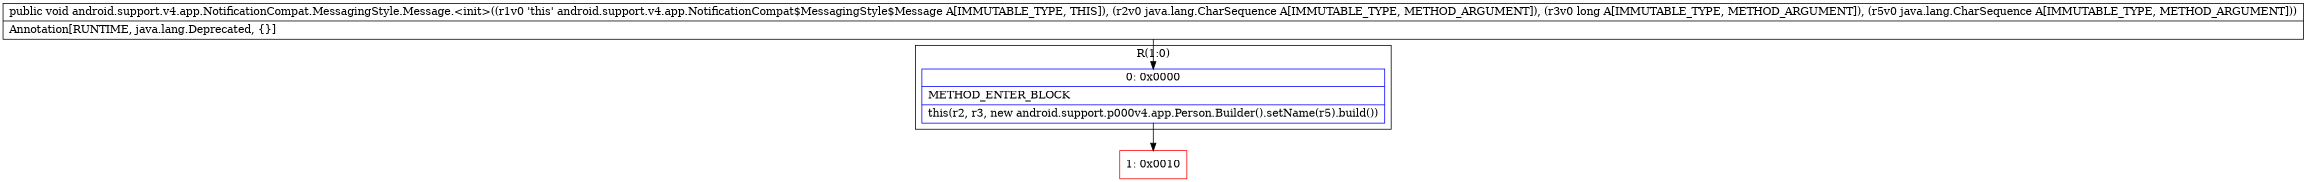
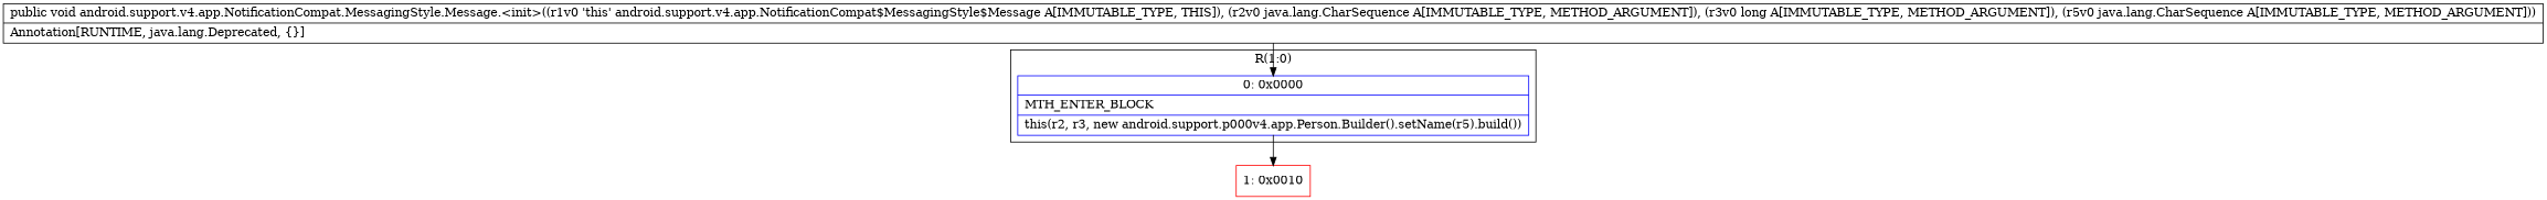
  digraph {
    node [shape=record]
-   n1 [color=blue label="{0\:\ 0x0000|METHOD_ENTER_BLOCK\l|this(r2, r3, new android.support.p000v4.app.Person.Builder().setName(r5).build())\l}"]
+   n1 [color=blue label="{0\:\ 0x0000|MTH_ENTER_BLOCK\l|this(r2, r3, new android.support.p000v4.app.Person.Builder().setName(r5).build())\l}"]
    n2 [color=red label="{1\:\ 0x0010}"]
    n3 [label="{public void android.support.v4.app.NotificationCompat.MessagingStyle.Message.\<init\>((r1v0 'this' android.support.v4.app.NotificationCompat$MessagingStyle$Message A[IMMUTABLE_TYPE, THIS]), (r2v0 java.lang.CharSequence A[IMMUTABLE_TYPE, METHOD_ARGUMENT]), (r3v0 long A[IMMUTABLE_TYPE, METHOD_ARGUMENT]), (r5v0 java.lang.CharSequence A[IMMUTABLE_TYPE, METHOD_ARGUMENT]))  | Annotation[RUNTIME, java.lang.Deprecated, \{\}]\l}"]
    subgraph cluster_1 {
      label="R(1:0)"
      n1
    }
    n1 -> n2
    n3 -> n1
  }
